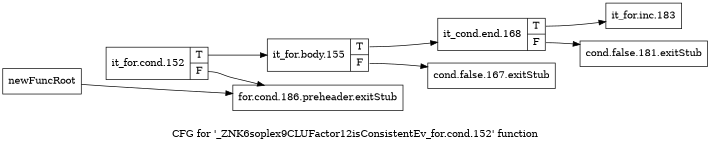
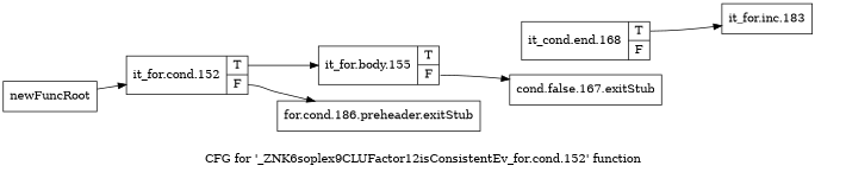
  digraph {
    label="CFG for '_ZNK6soplex9CLUFactor12isConsistentEv_for.cond.152' function"
    rankdir=LR
    node [shape=record]
    edge [tailport=s1]
    n1 [label="{newFuncRoot}"]
    n2 [label="{it_for.cond.152|{<s0>T|<s1>F}}"]
    n3 [label="{for.cond.186.preheader.exitStub}"]
    n4 [label="{it_for.body.155|{<s0>T|<s1>F}}"]
    n5 [label="{cond.false.167.exitStub}"]
    n6 [label="{it_cond.end.168|{<s0>T|<s1>F}}"]
-   n7 [label="{cond.false.181.exitStub}"]
    n8 [label="{it_for.inc.183}"]
-   n1 -> n3
+   n1 -> n2
    n2 -> n3
    n2 -> n4 [tailport=s0]
    n4 -> n5
-   n4 -> n6 [tailport=s0]
-   n6 -> n7
    n6 -> n8 [tailport=s0]
  }
